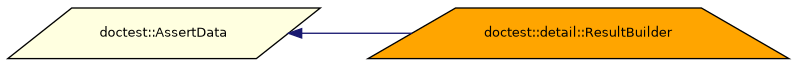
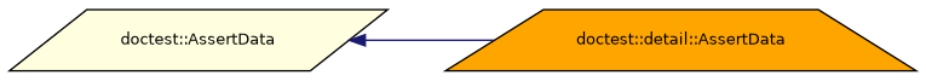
  digraph {
    rankdir=LR
    node [color=black fontname=Helvetica fontsize=10 style=filled]
    n1 [fillcolor=lightyellow height=0.2 label="doctest::AssertData" shape=parallelogram width=0.4]
-   n2 [fillcolor=orange height=0.2 label="doctest::detail::ResultBuilder" shape=trapezium width=0.4]
+   n2 [fillcolor=orange height=0.2 label="doctest::detail::AssertData" shape=trapezium width=0.4]
    n1 -> n2 [color=midnightblue dir=back fontname=Helvetica fontsize=10 labelfontname=Helvetica labelfontsize=10 style=solid]
  }
